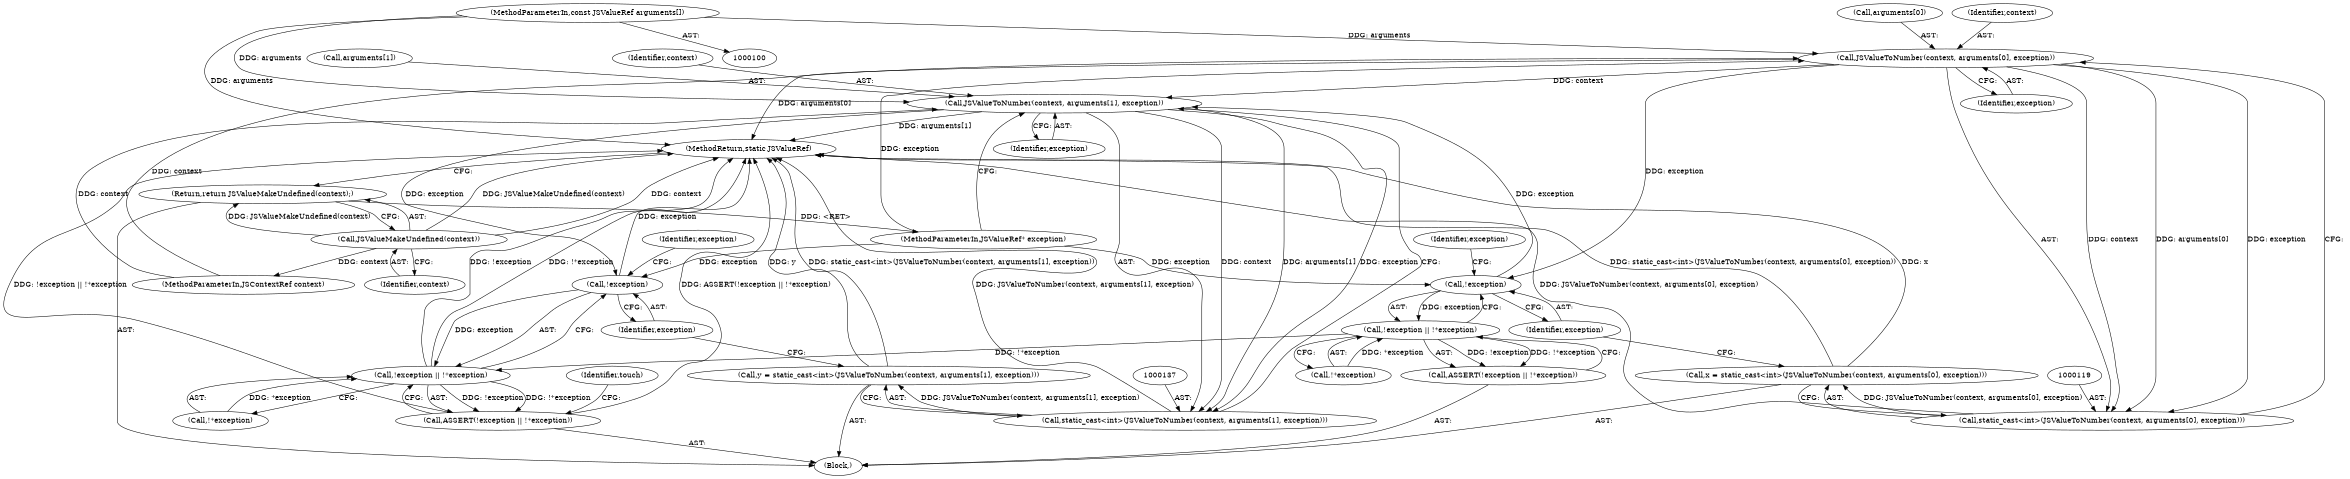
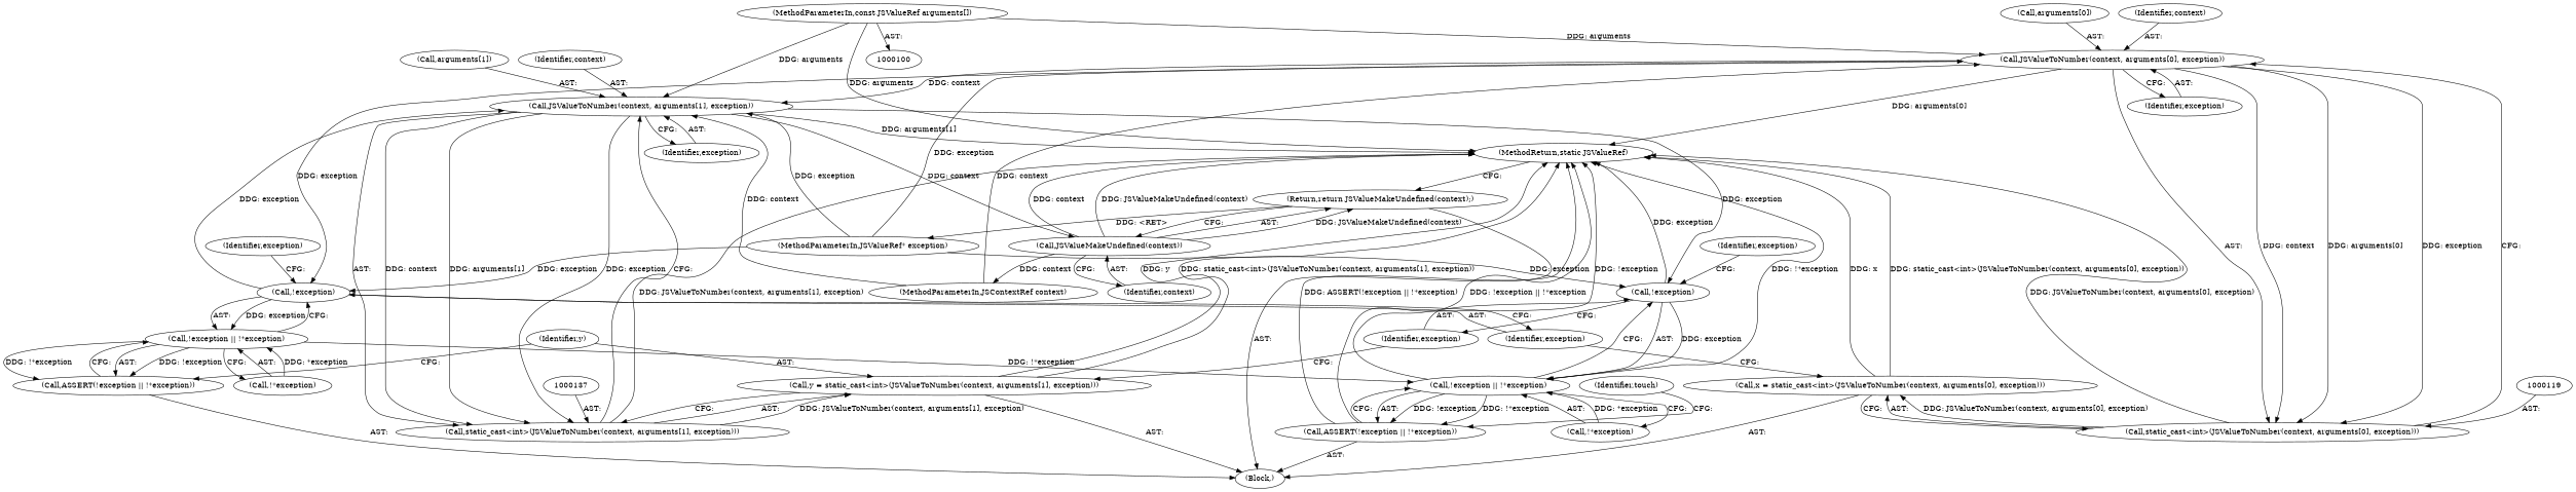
  digraph {
    n1 [label="(MethodParameterIn,const JSValueRef arguments[])"]
    n2 [label="(Call,JSValueToNumber(context, arguments[0], exception))"]
    n3 [label="(Call,JSValueToNumber(context, arguments[1], exception))"]
    n4 [label="(MethodReturn,static JSValueRef)"]
    1000100
    n6 [label="(Call,static_cast<int>(JSValueToNumber(context, arguments[0], exception)))"]
    n7 [label="(Call,!exception)"]
    n8 [label="(Identifier,exception)"]
    n9 [label="(Call,!exception)"]
    n10 [label="(Call,static_cast<int>(JSValueToNumber(context, arguments[1], exception)))"]
    n11 [label="(Call,JSValueMakeUndefined(context))"]
    n12 [label="(Identifier,exception)"]
    n13 [label="(Return,return JSValueMakeUndefined(context);)"]
    n14 [label="(Call,x = static_cast<int>(JSValueToNumber(context, arguments[0], exception)))"]
    n15 [label="(Call,!exception || !*exception)"]
    n16 [label="(Identifier,exception)"]
    n17 [label="(Block,)"]
    n18 [label="(Call,ASSERT(!exception || !*exception))"]
    n19 [label="(Call,!exception || !*exception)"]
    n20 [label="(Call,!*exception)"]
    n21 [label="(Call,ASSERT(!exception || !*exception))"]
    n22 [label="(Call,!*exception)"]
    n23 [label="(Identifier,exception)"]
    n24 [label="(Call,y = static_cast<int>(JSValueToNumber(context, arguments[1], exception)))"]
    n25 [label="(Identifier,context)"]
    n26 [label="(MethodParameterIn,JSContextRef context)"]
    n27 [label="(MethodParameterIn,JSValueRef* exception)"]
    n28 [label="(Call,arguments[1])"]
+   n29 [label="(Identifier,y)"]
    n30 [label="(Identifier,exception)"]
    n31 [label="(Identifier,context)"]
    n32 [label="(Call,arguments[0])"]
    n33 [label="(Identifier,touch)"]
    n34 [label="(Identifier,exception)"]
    n35 [label="(Identifier,context)"]
    1000119
    1000137
    n1 -> n2 [label="DDG: arguments"]
    n1 -> n3 [label="DDG: arguments"]
    n1 -> n4 [label="DDG: arguments"]
    n1 -> 1000100 [label="AST: "]
    n2 -> n3 [label="DDG: context"]
    n2 -> n4 [label="DDG: arguments[0]"]
    n2 -> n6 [label="AST: "]
    n2 -> n6 [label="DDG: context"]
    n2 -> n6 [label="DDG: arguments[0]"]
    n2 -> n6 [label="DDG: exception"]
    n2 -> n7 [label="DDG: exception"]
    n2 -> n8 [label="CFG: "]
    n3 -> n4 [label="DDG: arguments[1]"]
    n3 -> n9 [label="DDG: exception"]
    n3 -> n10 [label="AST: "]
    n3 -> n10 [label="DDG: context"]
    n3 -> n10 [label="DDG: arguments[1]"]
    n3 -> n10 [label="DDG: exception"]
+   n3 -> n11 [label="DDG: context"]
    n3 -> n12 [label="CFG: "]
    n4 -> n13 [label="CFG: "]
    n6 -> n2 [label="CFG: "]
    n6 -> n4 [label="DDG: JSValueToNumber(context, arguments[0], exception)"]
    n6 -> n14 [label="AST: "]
    n6 -> n14 [label="DDG: JSValueToNumber(context, arguments[0], exception)"]
    n7 -> n3 [label="DDG: exception"]
    n7 -> n15 [label="AST: "]
    n7 -> n15 [label="DDG: exception"]
    n7 -> n16 [label="CFG: "]
    n8 -> n2 [label="AST: "]
    n9 -> n4 [label="DDG: exception"]
    n9 -> n19 [label="AST: "]
    n9 -> n19 [label="DDG: exception"]
    n9 -> n23 [label="CFG: "]
    n10 -> n3 [label="CFG: "]
    n10 -> n4 [label="DDG: JSValueToNumber(context, arguments[1], exception)"]
    n10 -> n24 [label="AST: "]
    n10 -> n24 [label="DDG: JSValueToNumber(context, arguments[1], exception)"]
    n11 -> n4 [label="DDG: context"]
    n11 -> n4 [label="DDG: JSValueMakeUndefined(context)"]
    n11 -> n13 [label="AST: "]
    n11 -> n13 [label="DDG: JSValueMakeUndefined(context)"]
    n11 -> n25 [label="CFG: "]
    n11 -> n26 [label="DDG: context"]
    n12 -> n3 [label="AST: "]
    n13 -> n11 [label="CFG: "]
    n13 -> n17 [label="AST: "]
    n13 -> n27 [label="DDG: <RET>"]
    n14 -> n4 [label="DDG: static_cast<int>(JSValueToNumber(context, arguments[0], exception))"]
    n14 -> n4 [label="DDG: x"]
    n14 -> n6 [label="CFG: "]
    n14 -> n17 [label="AST: "]
    n15 -> n7 [label="CFG: "]
    n15 -> n18 [label="AST: "]
    n15 -> n18 [label="DDG: !exception"]
    n15 -> n18 [label="DDG: !*exception"]
    n15 -> n19 [label="DDG: !*exception"]
    n15 -> n20 [label="CFG: "]
    n16 -> n7 [label="AST: "]
    n16 -> n14 [label="CFG: "]
    n18 -> n15 [label="CFG: "]
    n18 -> n17 [label="AST: "]
    n19 -> n4 [label="DDG: !exception"]
    n19 -> n4 [label="DDG: !*exception"]
    n19 -> n9 [label="CFG: "]
    n19 -> n21 [label="AST: "]
    n19 -> n21 [label="DDG: !exception"]
    n19 -> n21 [label="DDG: !*exception"]
    n19 -> n22 [label="CFG: "]
    n20 -> n15 [label="AST: "]
    n20 -> n15 [label="DDG: *exception"]
    n21 -> n4 [label="DDG: ASSERT(!exception || !*exception)"]
    n21 -> n4 [label="DDG: !exception || !*exception"]
    n21 -> n17 [label="AST: "]
    n21 -> n19 [label="CFG: "]
    n22 -> n19 [label="AST: "]
    n22 -> n19 [label="DDG: *exception"]
    n23 -> n9 [label="AST: "]
    n23 -> n24 [label="CFG: "]
    n24 -> n4 [label="DDG: y"]
    n24 -> n4 [label="DDG: static_cast<int>(JSValueToNumber(context, arguments[1], exception))"]
    n24 -> n10 [label="CFG: "]
    n24 -> n17 [label="AST: "]
    n25 -> n11 [label="AST: "]
    n26 -> n2 [label="DDG: context"]
    n26 -> n3 [label="DDG: context"]
    n27 -> n2 [label="DDG: exception"]
-   n27 -> n3 [label="CFG: "]
+   n27 -> n3 [label="DDG: exception"]
    n27 -> n7 [label="DDG: exception"]
    n27 -> n9 [label="DDG: exception"]
    n28 -> n3 [label="AST: "]
+   n29 -> n18 [label="CFG: "]
+   n29 -> n24 [label="AST: "]
    n30 -> n9 [label="CFG: "]
    n31 -> n3 [label="AST: "]
    n32 -> n2 [label="AST: "]
    n33 -> n21 [label="CFG: "]
    n34 -> n7 [label="CFG: "]
    n35 -> n2 [label="AST: "]
    1000119 -> n6 [label="AST: "]
    1000137 -> n10 [label="AST: "]
  }
